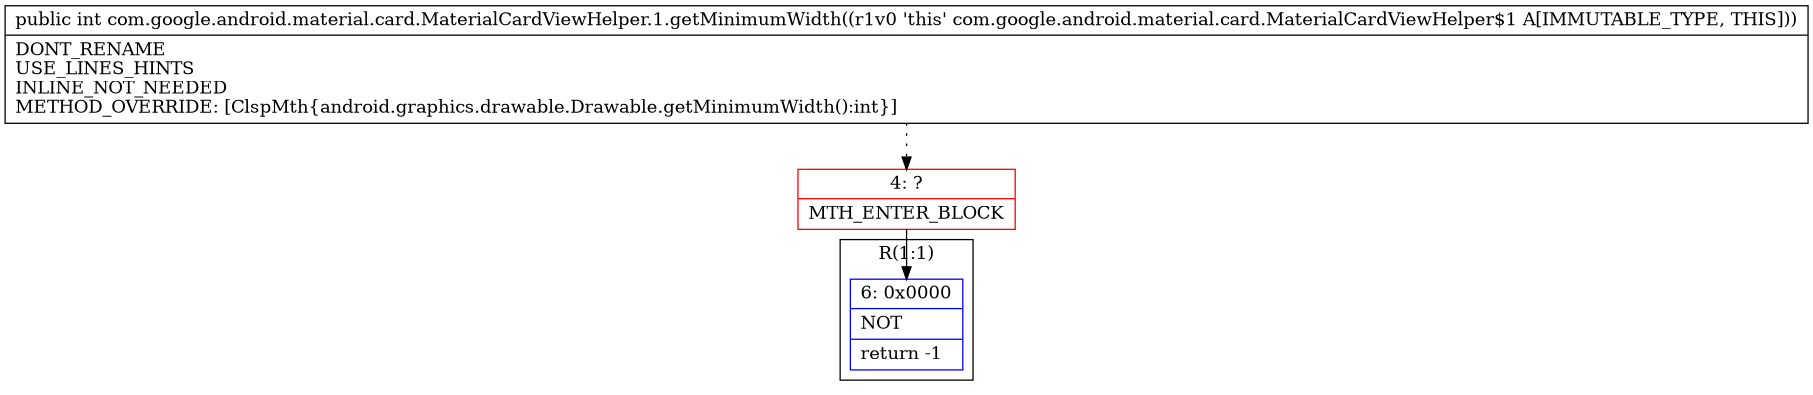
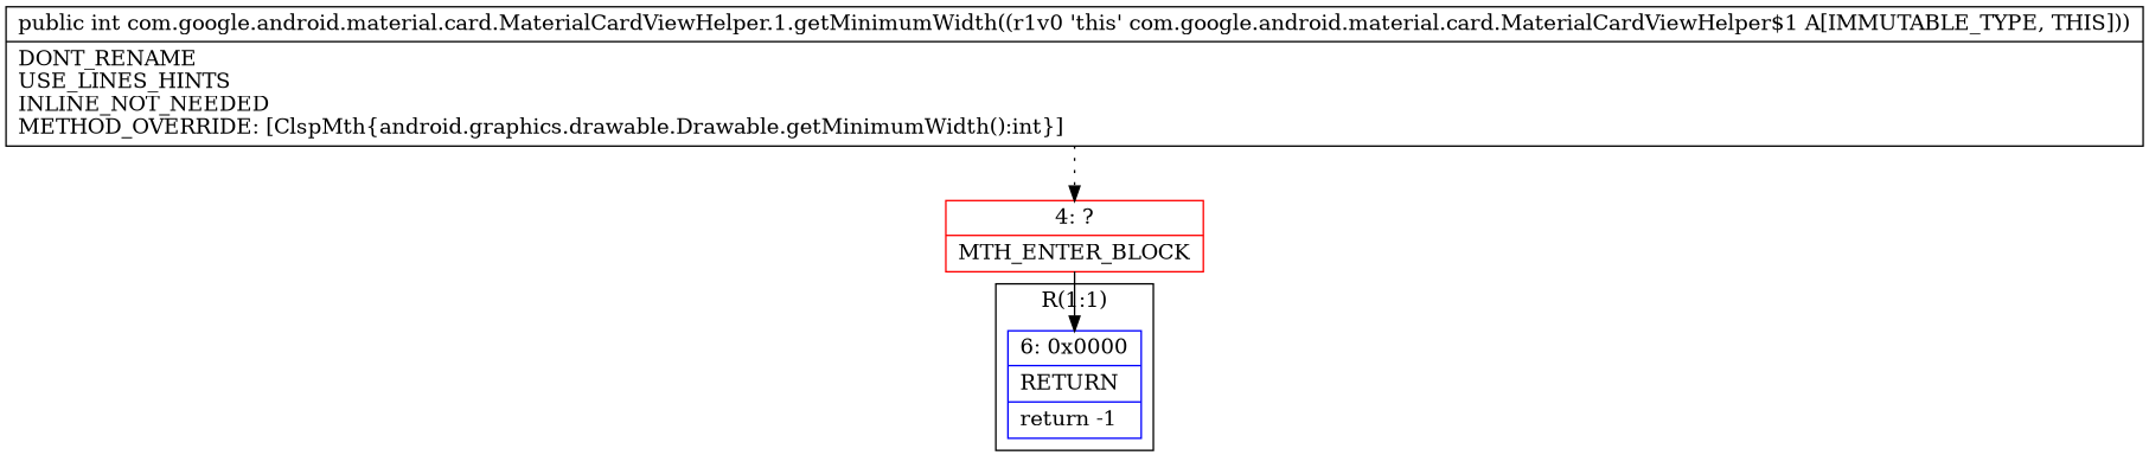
  digraph {
    node [shape=record]
-   n1 [color=blue label="{6\:\ 0x0000|NOT\l|return \-1\l}"]
+   n1 [color=blue label="{6\:\ 0x0000|RETURN\l|return \-1\l}"]
    n2 [color=red label="{4\:\ ?|MTH_ENTER_BLOCK\l}"]
    n3 [label="{public int com.google.android.material.card.MaterialCardViewHelper.1.getMinimumWidth((r1v0 'this' com.google.android.material.card.MaterialCardViewHelper$1 A[IMMUTABLE_TYPE, THIS]))  | DONT_RENAME\lUSE_LINES_HINTS\lINLINE_NOT_NEEDED\lMETHOD_OVERRIDE: [ClspMth\{android.graphics.drawable.Drawable.getMinimumWidth():int\}]\l}"]
    subgraph cluster_1 {
      label="R(1:1)"
      n1
    }
    n2 -> n1 [style=solid]
    n3 -> n2 [style=dotted]
  }
